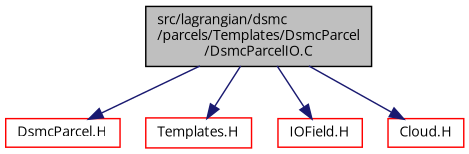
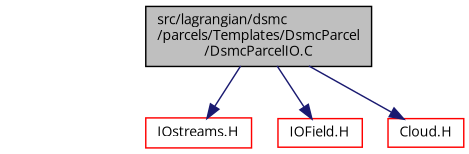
  digraph {
    fontname="Open Sans"
    node [color=red fontname="Open Sans" fontsize=10 shape=record]
    edge [color=midnightblue fontname="Open Sans" fontsize=10 labelfontname=FreeSans labelfontsize=10 style=solid]
    n1 [color=black fillcolor=grey75 fontcolor=black height=0.2 label="src/lagrangian/dsmc\l/parcels/Templates/DsmcParcel\l/DsmcParcelIO.C" style=filled width=0.4]
-   n2 [height=0.2 label="DsmcParcel.H" width=0.4]
-   n3 [height=0.2 label="Templates.H" width=0.4]
+   n3 [height=0.2 label="IOstreams.H" width=0.4]
    n4 [height=0.2 label="IOField.H" width=0.4]
    n5 [height=0.2 label="Cloud.H" width=0.4]
-   n1 -> n2
    n1 -> n3
    n1 -> n4
    n1 -> n5
  }
